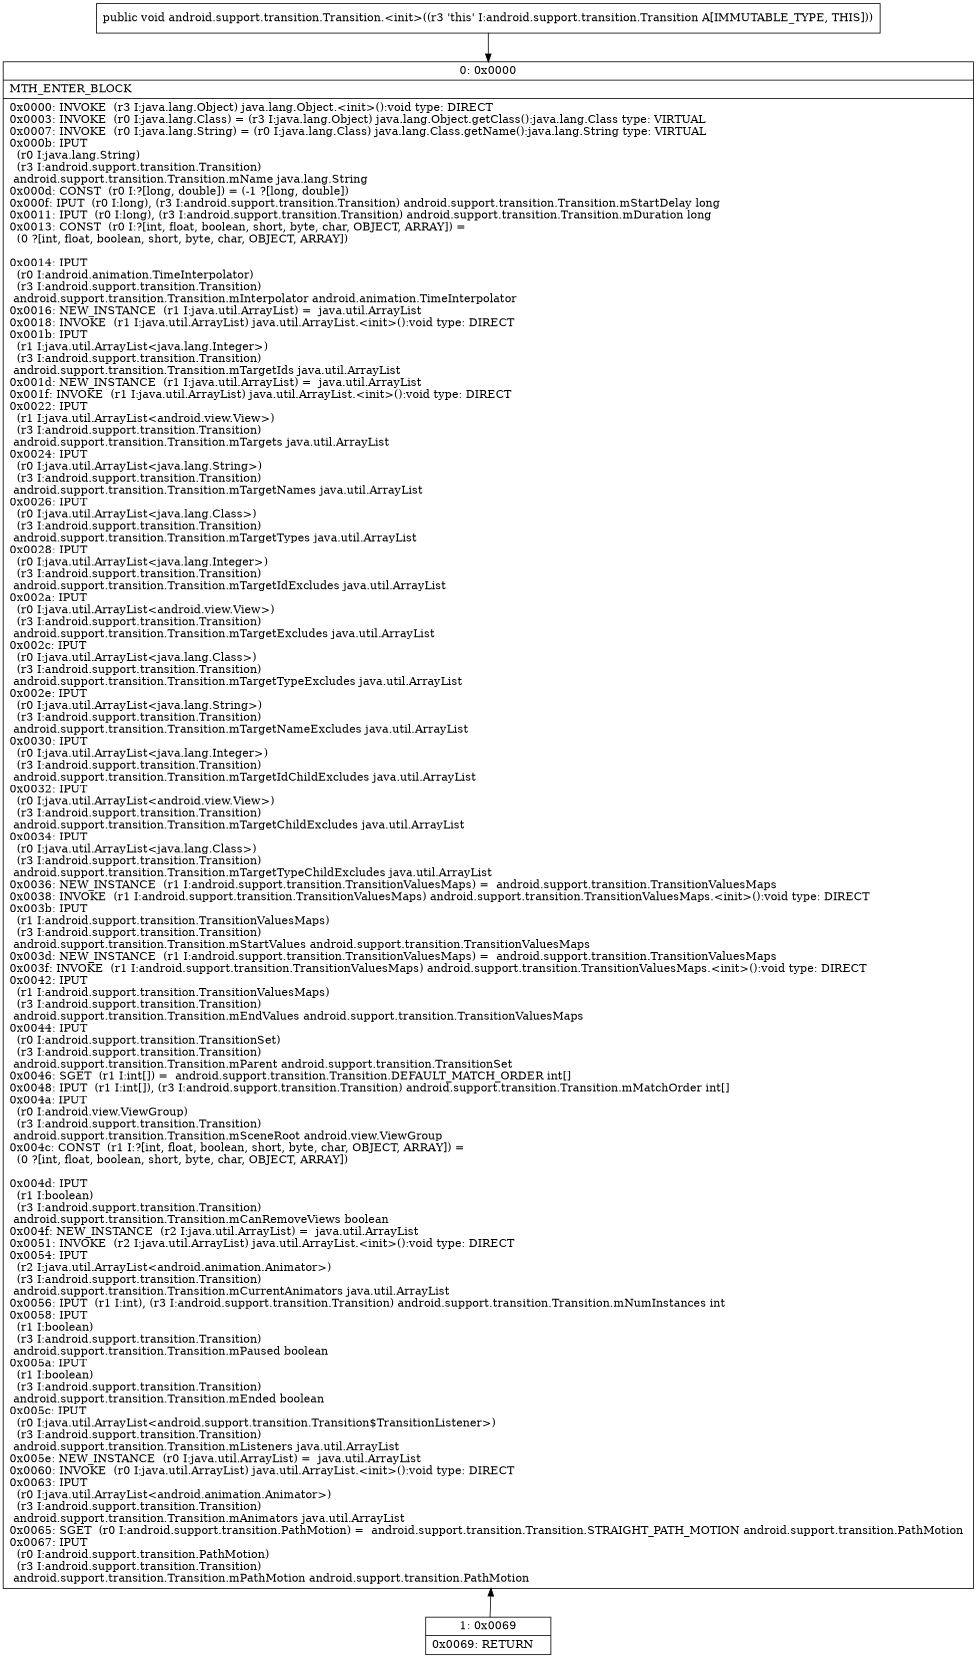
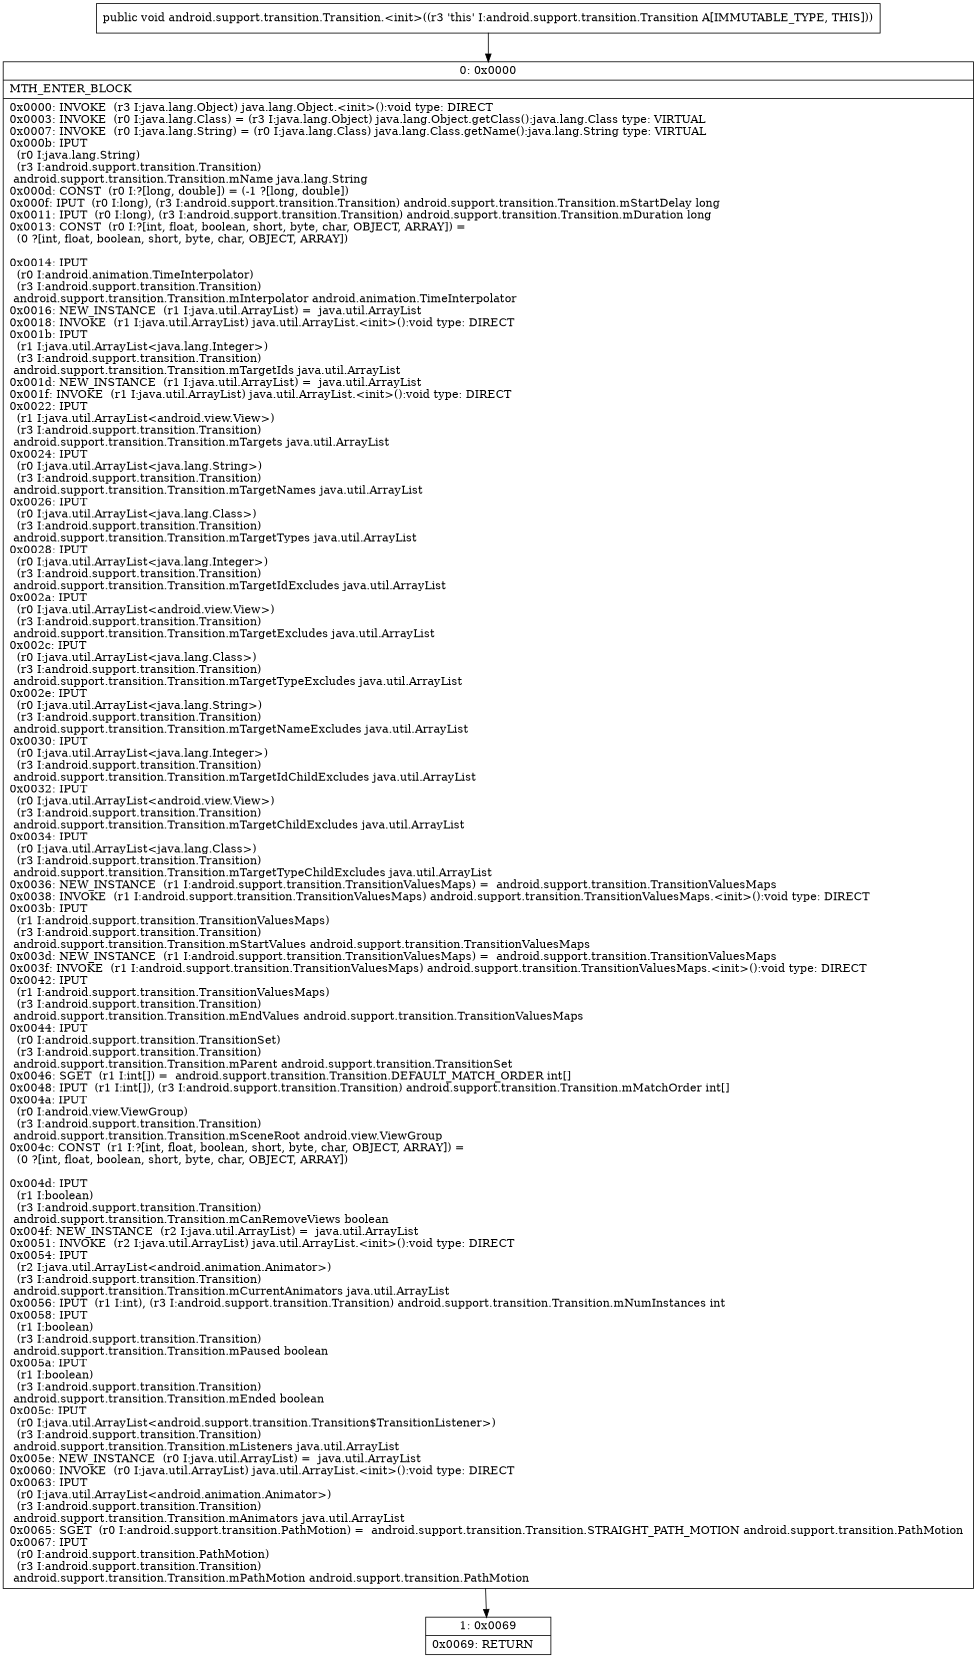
  digraph {
    fontname="DejaVu Serif"
    node [shape=record fontname="DejaVu Serif"]
    edge [fontname="DejaVu Serif"]
    n1 [label="{0\:\ 0x0000|MTH_ENTER_BLOCK\l|0x0000: INVOKE  (r3 I:java.lang.Object) java.lang.Object.\<init\>():void type: DIRECT \l0x0003: INVOKE  (r0 I:java.lang.Class) = (r3 I:java.lang.Object) java.lang.Object.getClass():java.lang.Class type: VIRTUAL \l0x0007: INVOKE  (r0 I:java.lang.String) = (r0 I:java.lang.Class) java.lang.Class.getName():java.lang.String type: VIRTUAL \l0x000b: IPUT  \l  (r0 I:java.lang.String)\l  (r3 I:android.support.transition.Transition)\l android.support.transition.Transition.mName java.lang.String \l0x000d: CONST  (r0 I:?[long, double]) = (\-1 ?[long, double]) \l0x000f: IPUT  (r0 I:long), (r3 I:android.support.transition.Transition) android.support.transition.Transition.mStartDelay long \l0x0011: IPUT  (r0 I:long), (r3 I:android.support.transition.Transition) android.support.transition.Transition.mDuration long \l0x0013: CONST  (r0 I:?[int, float, boolean, short, byte, char, OBJECT, ARRAY]) = \l  (0 ?[int, float, boolean, short, byte, char, OBJECT, ARRAY])\l \l0x0014: IPUT  \l  (r0 I:android.animation.TimeInterpolator)\l  (r3 I:android.support.transition.Transition)\l android.support.transition.Transition.mInterpolator android.animation.TimeInterpolator \l0x0016: NEW_INSTANCE  (r1 I:java.util.ArrayList) =  java.util.ArrayList \l0x0018: INVOKE  (r1 I:java.util.ArrayList) java.util.ArrayList.\<init\>():void type: DIRECT \l0x001b: IPUT  \l  (r1 I:java.util.ArrayList\<java.lang.Integer\>)\l  (r3 I:android.support.transition.Transition)\l android.support.transition.Transition.mTargetIds java.util.ArrayList \l0x001d: NEW_INSTANCE  (r1 I:java.util.ArrayList) =  java.util.ArrayList \l0x001f: INVOKE  (r1 I:java.util.ArrayList) java.util.ArrayList.\<init\>():void type: DIRECT \l0x0022: IPUT  \l  (r1 I:java.util.ArrayList\<android.view.View\>)\l  (r3 I:android.support.transition.Transition)\l android.support.transition.Transition.mTargets java.util.ArrayList \l0x0024: IPUT  \l  (r0 I:java.util.ArrayList\<java.lang.String\>)\l  (r3 I:android.support.transition.Transition)\l android.support.transition.Transition.mTargetNames java.util.ArrayList \l0x0026: IPUT  \l  (r0 I:java.util.ArrayList\<java.lang.Class\>)\l  (r3 I:android.support.transition.Transition)\l android.support.transition.Transition.mTargetTypes java.util.ArrayList \l0x0028: IPUT  \l  (r0 I:java.util.ArrayList\<java.lang.Integer\>)\l  (r3 I:android.support.transition.Transition)\l android.support.transition.Transition.mTargetIdExcludes java.util.ArrayList \l0x002a: IPUT  \l  (r0 I:java.util.ArrayList\<android.view.View\>)\l  (r3 I:android.support.transition.Transition)\l android.support.transition.Transition.mTargetExcludes java.util.ArrayList \l0x002c: IPUT  \l  (r0 I:java.util.ArrayList\<java.lang.Class\>)\l  (r3 I:android.support.transition.Transition)\l android.support.transition.Transition.mTargetTypeExcludes java.util.ArrayList \l0x002e: IPUT  \l  (r0 I:java.util.ArrayList\<java.lang.String\>)\l  (r3 I:android.support.transition.Transition)\l android.support.transition.Transition.mTargetNameExcludes java.util.ArrayList \l0x0030: IPUT  \l  (r0 I:java.util.ArrayList\<java.lang.Integer\>)\l  (r3 I:android.support.transition.Transition)\l android.support.transition.Transition.mTargetIdChildExcludes java.util.ArrayList \l0x0032: IPUT  \l  (r0 I:java.util.ArrayList\<android.view.View\>)\l  (r3 I:android.support.transition.Transition)\l android.support.transition.Transition.mTargetChildExcludes java.util.ArrayList \l0x0034: IPUT  \l  (r0 I:java.util.ArrayList\<java.lang.Class\>)\l  (r3 I:android.support.transition.Transition)\l android.support.transition.Transition.mTargetTypeChildExcludes java.util.ArrayList \l0x0036: NEW_INSTANCE  (r1 I:android.support.transition.TransitionValuesMaps) =  android.support.transition.TransitionValuesMaps \l0x0038: INVOKE  (r1 I:android.support.transition.TransitionValuesMaps) android.support.transition.TransitionValuesMaps.\<init\>():void type: DIRECT \l0x003b: IPUT  \l  (r1 I:android.support.transition.TransitionValuesMaps)\l  (r3 I:android.support.transition.Transition)\l android.support.transition.Transition.mStartValues android.support.transition.TransitionValuesMaps \l0x003d: NEW_INSTANCE  (r1 I:android.support.transition.TransitionValuesMaps) =  android.support.transition.TransitionValuesMaps \l0x003f: INVOKE  (r1 I:android.support.transition.TransitionValuesMaps) android.support.transition.TransitionValuesMaps.\<init\>():void type: DIRECT \l0x0042: IPUT  \l  (r1 I:android.support.transition.TransitionValuesMaps)\l  (r3 I:android.support.transition.Transition)\l android.support.transition.Transition.mEndValues android.support.transition.TransitionValuesMaps \l0x0044: IPUT  \l  (r0 I:android.support.transition.TransitionSet)\l  (r3 I:android.support.transition.Transition)\l android.support.transition.Transition.mParent android.support.transition.TransitionSet \l0x0046: SGET  (r1 I:int[]) =  android.support.transition.Transition.DEFAULT_MATCH_ORDER int[] \l0x0048: IPUT  (r1 I:int[]), (r3 I:android.support.transition.Transition) android.support.transition.Transition.mMatchOrder int[] \l0x004a: IPUT  \l  (r0 I:android.view.ViewGroup)\l  (r3 I:android.support.transition.Transition)\l android.support.transition.Transition.mSceneRoot android.view.ViewGroup \l0x004c: CONST  (r1 I:?[int, float, boolean, short, byte, char, OBJECT, ARRAY]) = \l  (0 ?[int, float, boolean, short, byte, char, OBJECT, ARRAY])\l \l0x004d: IPUT  \l  (r1 I:boolean)\l  (r3 I:android.support.transition.Transition)\l android.support.transition.Transition.mCanRemoveViews boolean \l0x004f: NEW_INSTANCE  (r2 I:java.util.ArrayList) =  java.util.ArrayList \l0x0051: INVOKE  (r2 I:java.util.ArrayList) java.util.ArrayList.\<init\>():void type: DIRECT \l0x0054: IPUT  \l  (r2 I:java.util.ArrayList\<android.animation.Animator\>)\l  (r3 I:android.support.transition.Transition)\l android.support.transition.Transition.mCurrentAnimators java.util.ArrayList \l0x0056: IPUT  (r1 I:int), (r3 I:android.support.transition.Transition) android.support.transition.Transition.mNumInstances int \l0x0058: IPUT  \l  (r1 I:boolean)\l  (r3 I:android.support.transition.Transition)\l android.support.transition.Transition.mPaused boolean \l0x005a: IPUT  \l  (r1 I:boolean)\l  (r3 I:android.support.transition.Transition)\l android.support.transition.Transition.mEnded boolean \l0x005c: IPUT  \l  (r0 I:java.util.ArrayList\<android.support.transition.Transition$TransitionListener\>)\l  (r3 I:android.support.transition.Transition)\l android.support.transition.Transition.mListeners java.util.ArrayList \l0x005e: NEW_INSTANCE  (r0 I:java.util.ArrayList) =  java.util.ArrayList \l0x0060: INVOKE  (r0 I:java.util.ArrayList) java.util.ArrayList.\<init\>():void type: DIRECT \l0x0063: IPUT  \l  (r0 I:java.util.ArrayList\<android.animation.Animator\>)\l  (r3 I:android.support.transition.Transition)\l android.support.transition.Transition.mAnimators java.util.ArrayList \l0x0065: SGET  (r0 I:android.support.transition.PathMotion) =  android.support.transition.Transition.STRAIGHT_PATH_MOTION android.support.transition.PathMotion \l0x0067: IPUT  \l  (r0 I:android.support.transition.PathMotion)\l  (r3 I:android.support.transition.Transition)\l android.support.transition.Transition.mPathMotion android.support.transition.PathMotion \l}"]
    n2 [label="{1\:\ 0x0069|0x0069: RETURN   \l}"]
    n3 [label="{public void android.support.transition.Transition.\<init\>((r3 'this' I:android.support.transition.Transition A[IMMUTABLE_TYPE, THIS])) }"]
-   n2 -> n1
+   n1 -> n2
    n3 -> n1
  }
